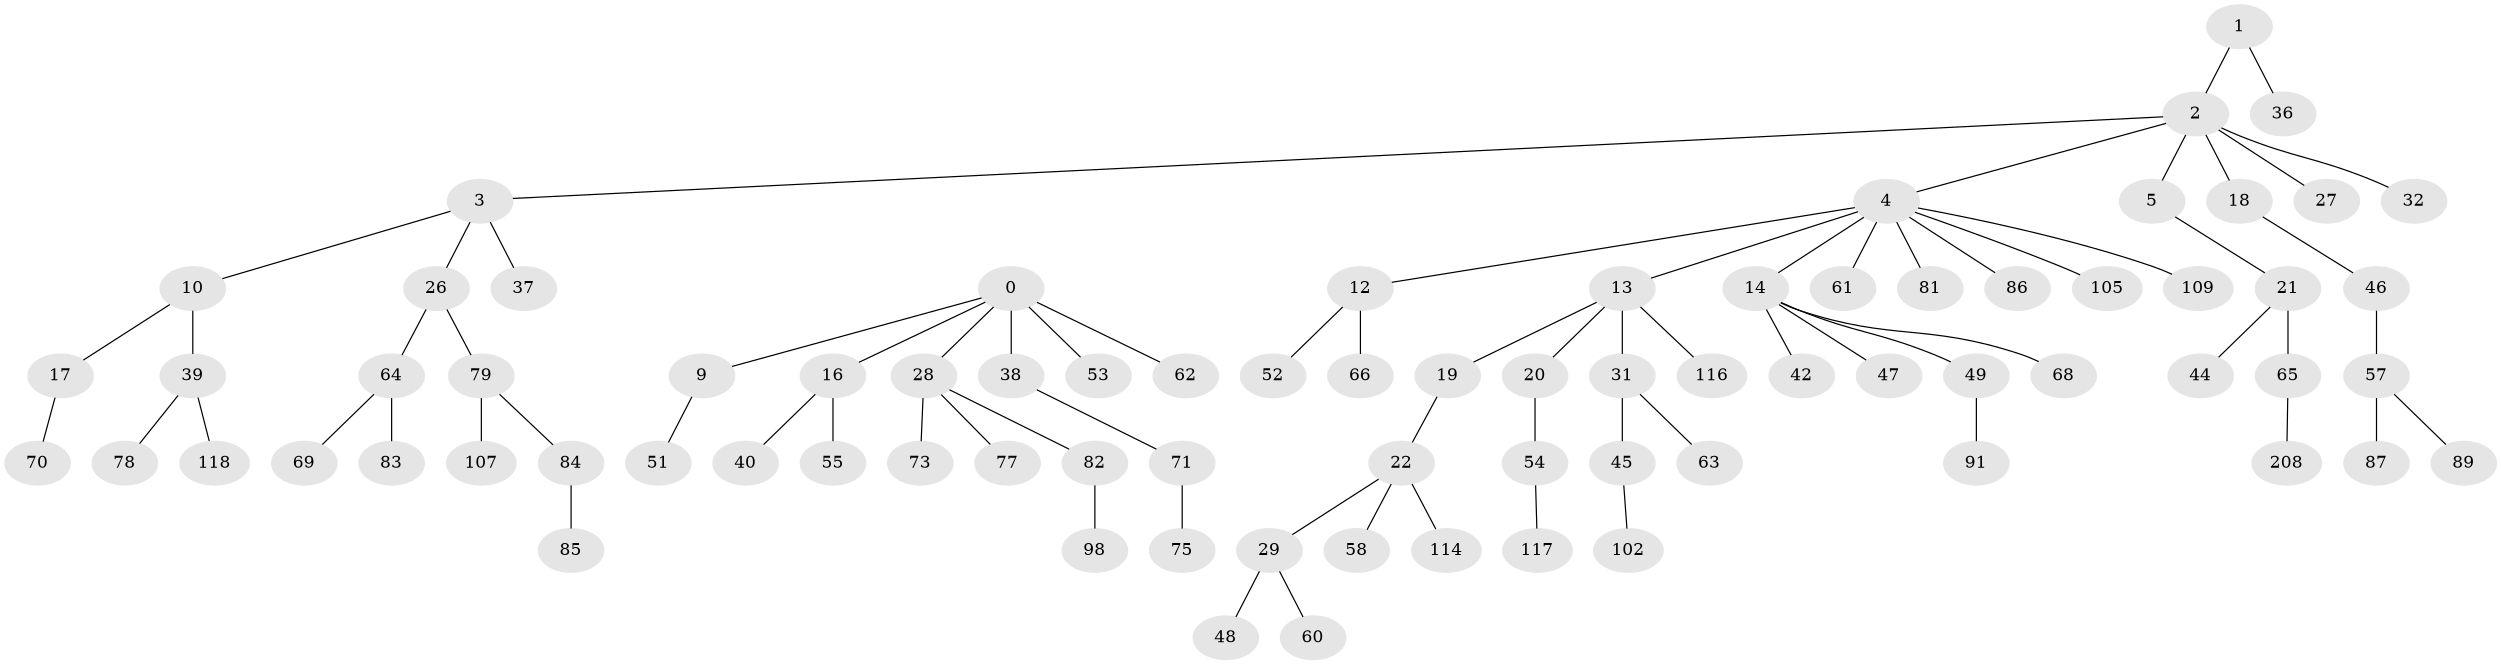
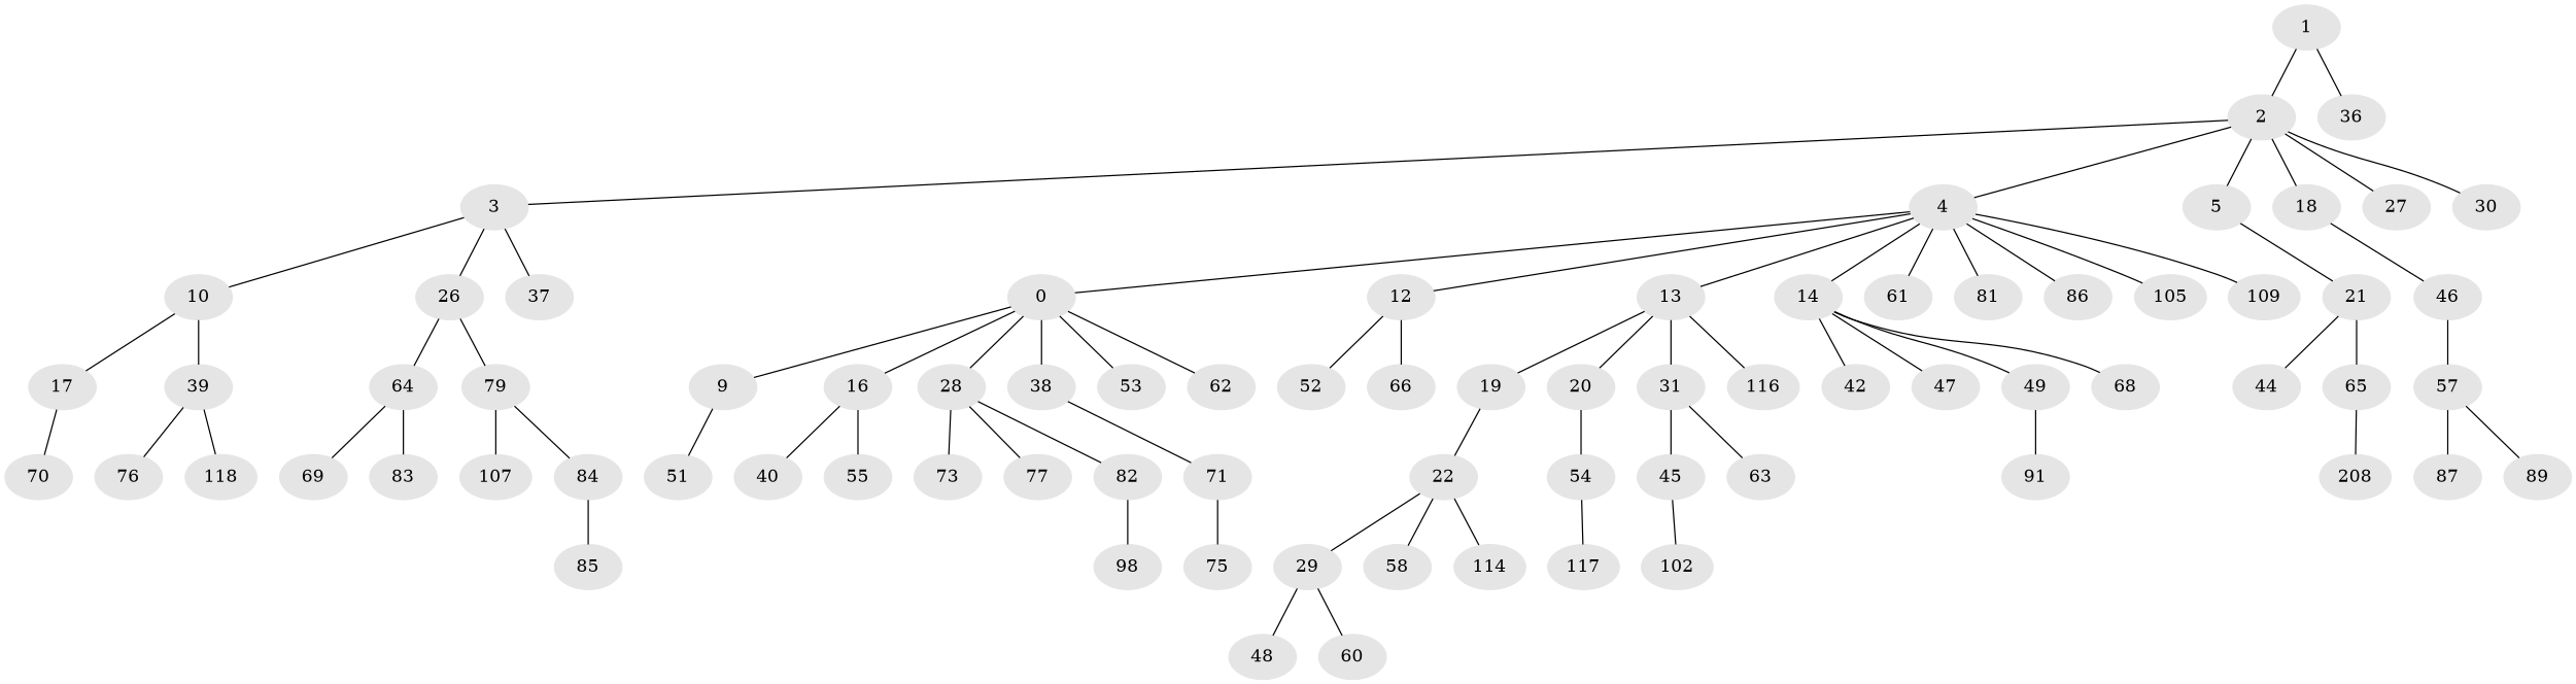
  graph {
    node [color=gray90 style=filled]
    1 [super="+113"]
    2 [super="+15"]
    n3 [label=36 super="+36"]
    3 [super="+8"]
    4 [super="+7"]
    5 [super="+92"]
    18 [super="+24"]
    27 [super="+35"]
-   30 [label=32]
+   30
    10 [super="+34"]
    26 [super="+67"]
    37
    n13 [label=0 super="+11"]
    12 [super="+43"]
    13 [super="+110"]
    14 [super="+25"]
    61 [super="+106"]
    81
    86
    105
    109
    21 [super="+72"]
    46
    17
    39 [super="+99"]
    64 [super="+111"]
    79
    9 [super="+33"]
    16 [super="+23"]
    28 [super="+59"]
    38
    53
    62
    52 [super="+80"]
    66
    19
    20 [super="+94"]
    31 [super="+41"]
    116
    42
    47 [super="+101"]
    49 [super="+76"]
    68
    44 [super="+103"]
    65 [super="+93"]
    51 [super="+100"]
    40
    55 [super="+112"]
    73
    77
    82
    71
    70
-   78
+   78 [label=76]
    118
    22 [super="+95"]
    54 [super="+56"]
    45 [super="+104"]
    63 [super="+90"]
    91
    57 [super="+74"]
    29 [super="+50"]
    58 [super="+97"]
    114
    117
    n66 [label=208]
    48
    60
    69
    83
    107
    84 [super="+96"]
    98
    102
    75
    87 [super="+88"]
    89
    85
    1 -- 2
    1 -- n3
    2 -- 3
    2 -- 4
    2 -- 5
    2 -- 18
    2 -- 27
    2 -- 30
    3 -- 10
    3 -- 26
    3 -- 37
+   4 -- n13
    4 -- 12
    4 -- 13
    4 -- 14
    4 -- 61
    4 -- 81
    4 -- 86
    4 -- 105
    4 -- 109
    5 -- 21
    18 -- 46
    10 -- 17
    10 -- 39
    26 -- 64
    26 -- 79
    n13 -- 9
    n13 -- 16
    n13 -- 28
    n13 -- 38
    n13 -- 53
    n13 -- 62
    12 -- 52
    12 -- 66
    13 -- 19
    13 -- 20
    13 -- 31
    13 -- 116
    14 -- 42
    14 -- 47
    14 -- 49
    14 -- 68
    21 -- 44
    21 -- 65
    46 -- 57
    17 -- 70
    39 -- 78
    39 -- 118
    64 -- 69
    64 -- 83
    79 -- 107
    79 -- 84
    9 -- 51
    16 -- 40
    16 -- 55
    28 -- 73
    28 -- 77
    28 -- 82
    38 -- 71
    19 -- 22
    20 -- 54
    31 -- 45
    31 -- 63
    49 -- 91
    65 -- n66
    82 -- 98
    71 -- 75
    22 -- 29
    22 -- 58
    22 -- 114
    54 -- 117
    45 -- 102
    57 -- 87
    57 -- 89
    29 -- 48
    29 -- 60
    84 -- 85
  }
